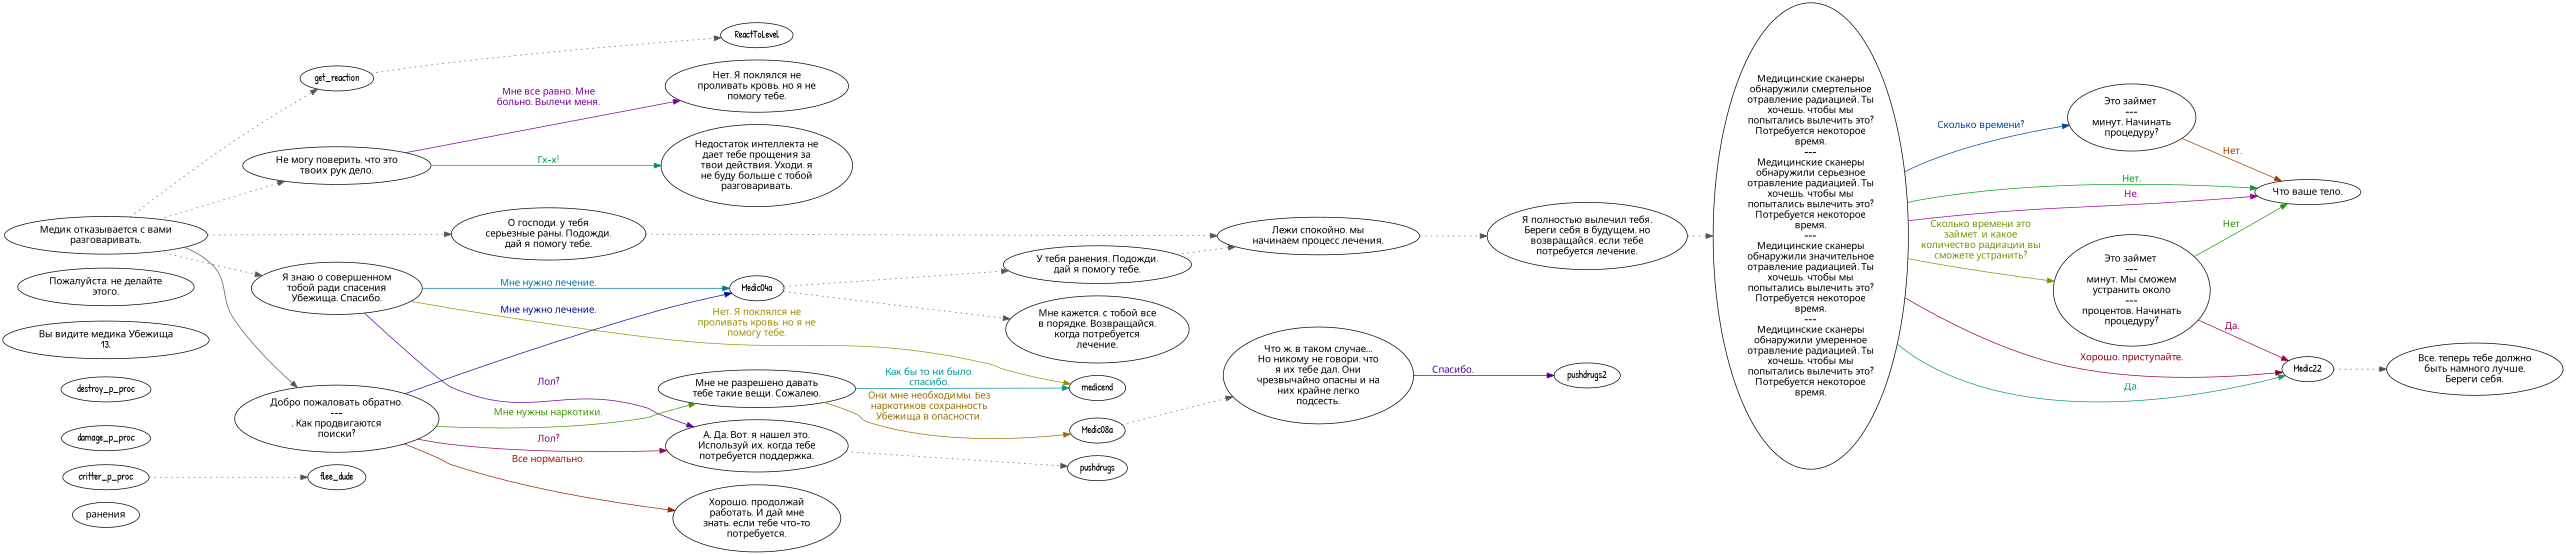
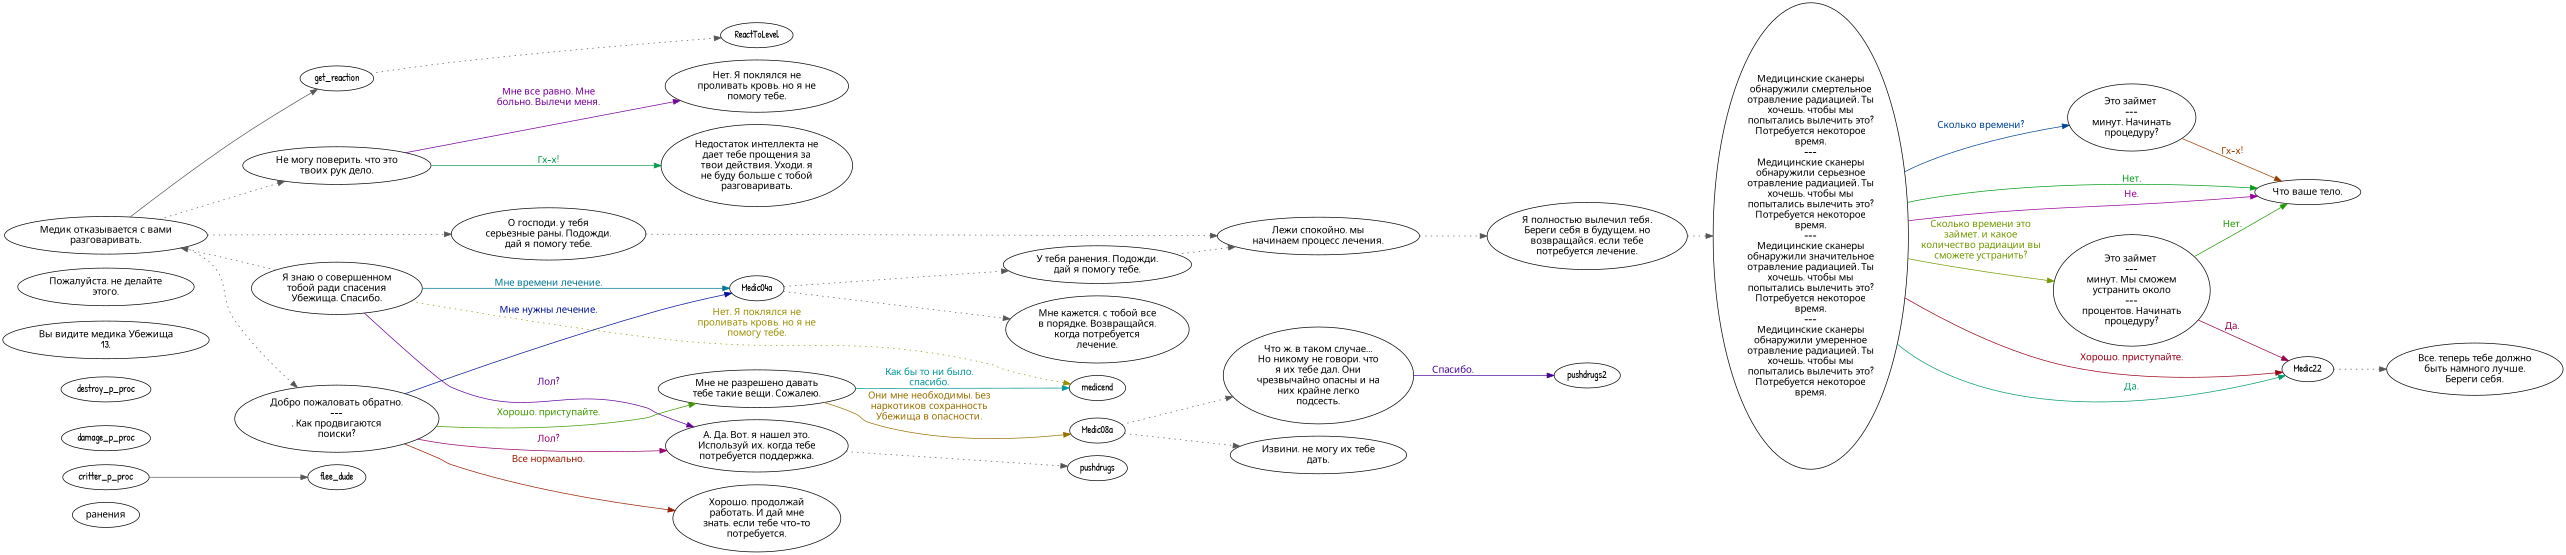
  digraph {
    fontname="Patrick Hand"
    rankdir=LR
    node [color="#000000" fillcolor="#FFFFFF" fontname="Patrick Hand" style=filled]
    edge [color="#555555" fontname="Patrick Hand"]
    n1 [label="ранения"]
    critter_p_proc
    flee_dude
    damage_p_proc
    destroy_p_proc
    n6 [label="Вы видите медика Убежища\n13."]
    n7 [label="Пожалуйста, не делайте\nэтого."]
    n8 [label="Медик отказывается с вами\nразговаривать."]
    get_reaction
    n10 [label="Не могу поверить, что это\nтвоих рук дело."]
    n11 [label="О господи, у тебя\nсерьезные раны. Подожди,\nдай я помогу тебе."]
    n12 [label="Я знаю о совершенном\nтобой ради спасения\nУбежища. Спасибо."]
    n13 [label="Добро пожаловать обратно,\n---\n. Как продвигаются\nпоиски?"]
    ReactToLevel
    n15 [label="Нет. Я поклялся не\nпроливать кровь, но я не\nпомогу тебе."]
    n16 [label="Недостаток интеллекта не\nдает тебе прощения за\nтвои действия. Уходи, я\nне буду больше с тобой\nразговаривать."]
    n17 [label="Лежи спокойно, мы\nначинаем процесс лечения."]
    Medic04a
    n19 [label="А. Да. Вот, я нашел это.\nИспользуй их, когда тебе\nпотребуется поддержка."]
    medicend
    n21 [label="Хорошо, продолжай\nработать. И дай мне\nзнать, если тебе что-то\nпотребуется."]
    n22 [label="Мне не разрешено давать\nтебе такие вещи. Сожалею."]
    n23 [label="Я полностью вылечил тебя.\nБереги себя в будущем, но\nвозвращайся, если тебе\nпотребуется лечение."]
    n24 [label="У тебя ранения. Подожди,\nдай я помогу тебе."]
    n25 [label="Мне кажется, с тобой все\nв порядке. Возвращайся,\nкогда потребуется\nлечение."]
    pushdrugs
    Medic08a
    n28 [label="Медицинские сканеры\nобнаружили смертельное\nотравление радиацией. Ты\nхочешь, чтобы мы\nпопытались вылечить это?\nПотребуется некоторое\nвремя.\n---\nМедицинские сканеры\nобнаружили серьезное\nотравление радиацией. Ты\nхочешь, чтобы мы\nпопытались вылечить это?\nПотребуется некоторое\nвремя.\n---\nМедицинские сканеры\nобнаружили значительное\nотравление радиацией. Ты\nхочешь, чтобы мы\nпопытались вылечить это?\nПотребуется некоторое\nвремя.\n---\nМедицинские сканеры\nобнаружили умеренное\nотравление радиацией. Ты\nхочешь, чтобы мы\nпопытались вылечить это?\nПотребуется некоторое\nвремя."]
    n29 [label="Что ж, в таком случае...\nНо никому не говори, что\nя их тебе дал. Они\nчрезвычайно опасны и на\nних крайне легко\nподсесть."]
+   n30 [label="Извини, не могу их тебе\nдать."]
    pushdrugs2
    n32 [label="Что ваше тело."]
    Medic22
    n34 [label="Это займет \n---\nминут. Начинать\nпроцедуру?"]
    n35 [label="Это займет \n---\nминут. Мы сможем\nустранить около\n---\nпроцентов. Начинать\nпроцедуру?"]
    n36 [label="Все, теперь тебе должно\nбыть намного лучше.\nБереги себя."]
-   critter_p_proc -> flee_dude [style=dotted]
-   n8 -> get_reaction [style=dotted]
+   critter_p_proc -> flee_dude [style=solid]
+   n8 -> get_reaction [style=solid]
    n8 -> n10 [style=dotted]
    n8 -> n11 [style=dotted]
-   n8 -> n12 [style=dotted]
-   n8 -> n13 [style=solid]
+   n12 -> n8 [style=dotted]
+   n8 -> n13 [style=dotted]
    get_reaction -> ReactToLevel [style=dotted]
    n10 -> n15 [color="#760099" fontcolor="#760099" label="Мне все равно. Мне\nбольно. Вылечи меня."]
    n10 -> n16 [color="#009949" fontcolor="#009949" label="Гх-х!"]
    n11 -> n17 [style=dotted]
-   n12 -> Medic04a [color="#007799" fontcolor="#007799" label="Мне нужно лечение."]
+   n12 -> Medic04a [color="#007799" fontcolor="#007799" label="Мне времени лечение."]
    n12 -> n19 [color="#620099" fontcolor="#620099" label="Лол?"]
-   n12 -> medicend [color="#998F00" fontcolor="#998F00" label="Нет. Я поклялся не\nпроливать кровь, но я не\nпомогу тебе."]
-   n13 -> Medic04a [color="#001099" fontcolor="#001099" label="Мне нужно лечение."]
+   n12 -> medicend [color="#998F00" fontcolor="#998F00" label="Нет. Я поклялся не\nпроливать кровь, но я не\nпомогу тебе." style=dotted]
+   n13 -> Medic04a [color="#001099" fontcolor="#001099" label="Мне нужны лечение."]
    n13 -> n19 [color="#99006A" fontcolor="#99006A" label="Лол?"]
    n13 -> n21 [color="#991C00" fontcolor="#991C00" label="Все нормально."]
-   n13 -> n22 [color="#3D9900" fontcolor="#3D9900" label="Мне нужны наркотики."]
+   n13 -> n22 [color="#3D9900" fontcolor="#3D9900" label="Хорошо, приступайте."]
    n17 -> n23 [style=dotted]
    Medic04a -> n24 [style=dotted]
    Medic04a -> n25 [style=dotted]
    n19 -> pushdrugs [style=dotted]
    n22 -> medicend [color="#009699" fontcolor="#009699" label="Как бы то ни было,\nспасибо."]
    n22 -> Medic08a [color="#996F00" fontcolor="#996F00" label="Они мне необходимы. Без\nнаркотиков сохранность\nУбежища в опасности."]
    n23 -> n28 [style=dotted]
    n24 -> n17 [style=dotted]
    Medic08a -> n29 [style=dotted]
+   Medic08a -> n30 [style=dotted]
    n28 -> n32 [color="#009916" fontcolor="#009916" label="Нет."]
    n28 -> n32 [color="#950099" fontcolor="#950099" label="Не."]
    n28 -> Medic22 [color="#990017" fontcolor="#990017" label="Хорошо, приступайте."]
    n28 -> Medic22 [color="#009969" fontcolor="#009969" label="Да."]
    n28 -> n34 [color="#004399" fontcolor="#004399" label="Сколько времени?"]
    n28 -> n35 [color="#709900" fontcolor="#709900" label="Сколько времени это\nзаймет, и какое\nколичество радиации вы\nсможете устранить?"]
    n29 -> pushdrugs2 [color="#420099" fontcolor="#420099" label="Спасибо."]
    Medic22 -> n36 [style=dotted]
-   n34 -> n32 [color="#993C00" fontcolor="#993C00" label="Нет."]
+   n34 -> n32 [color="#993C00" fontcolor="#993C00" label="Гх-х!"]
    n35 -> n32 [color="#1D9900" fontcolor="#1D9900" label="Нет."]
    n35 -> Medic22 [color="#99004A" fontcolor="#99004A" label="Да."]
  }
